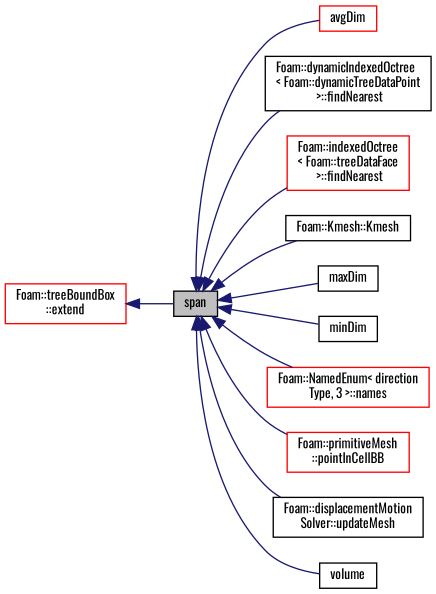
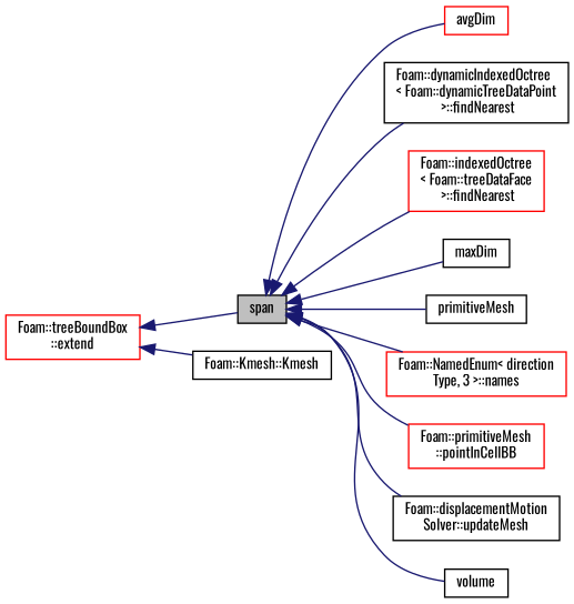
  digraph {
    fontname=Oswald
    rankdir=LR
    node [color=black fontname=Oswald fontsize=10 shape=record]
    edge [color=midnightblue dir=back fontname=Oswald fontsize=10 labelfontname=FreeSans labelfontsize=10 style=solid]
    n1 [fillcolor=grey75 fontcolor=black height=0.2 label=span style=filled width=0.4]
    n2 [color=red height=0.2 label=avgDim width=0.4]
    n3 [height=0.2 label="Foam::dynamicIndexedOctree\l\< Foam::dynamicTreeDataPoint\l \>::findNearest" width=0.4]
    n4 [color=red height=0.2 label="Foam::indexedOctree\l\< Foam::treeDataFace\l \>::findNearest" width=0.4]
    n5 [height=0.2 label="Foam::Kmesh::Kmesh" width=0.4]
    n6 [height=0.2 label=maxDim width=0.4]
-   n7 [height=0.2 label=minDim width=0.4]
+   n7 [height=0.2 label=primitiveMesh width=0.4]
    n8 [color=red height=0.2 label="Foam::NamedEnum\< direction\lType, 3 \>::names" width=0.4]
    n9 [color=red height=0.2 label="Foam::primitiveMesh\l::pointInCellBB" width=0.4]
    n10 [height=0.2 label="Foam::displacementMotion\lSolver::updateMesh" width=0.4]
    n11 [height=0.2 label=volume width=0.4]
    n12 [color=red height=0.2 label="Foam::treeBoundBox\l::extend" width=0.4]
    n1 -> n2
    n1 -> n3
    n1 -> n4
-   n1 -> n5
+   n12 -> n5
    n1 -> n6
    n1 -> n7
    n1 -> n8
    n1 -> n9
    n1 -> n10
    n1 -> n11
    n12 -> n1
  }
